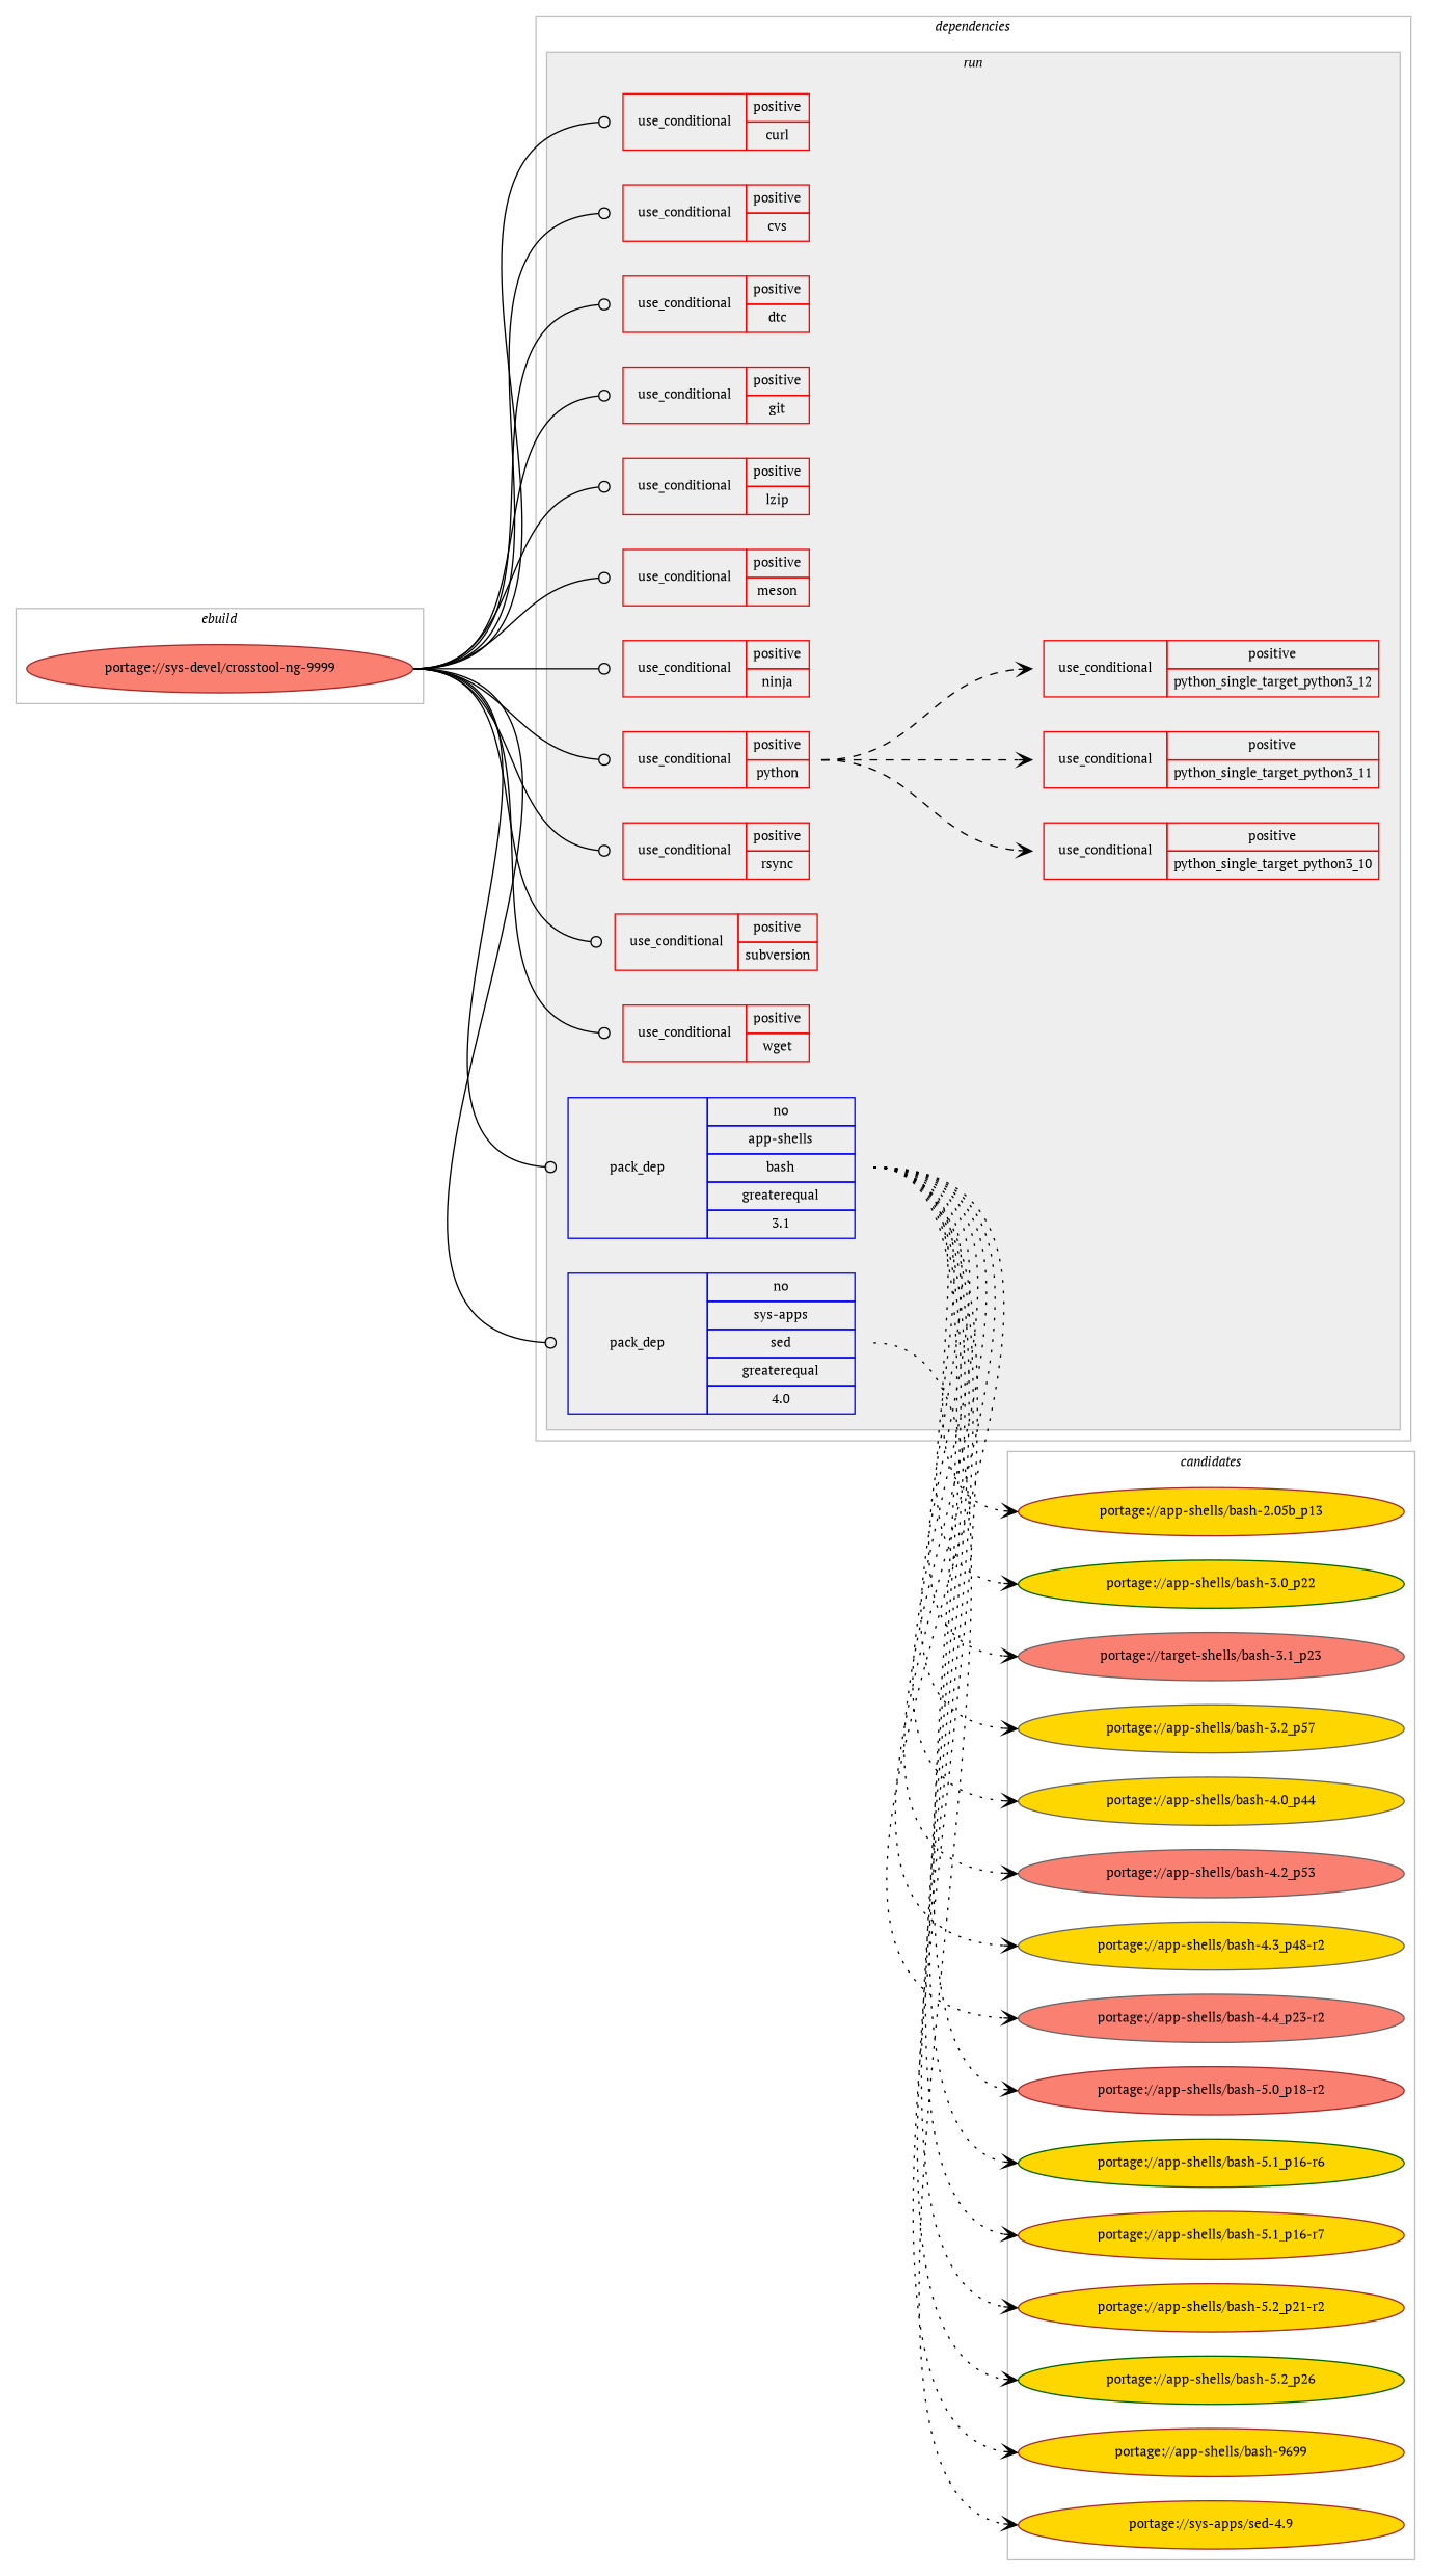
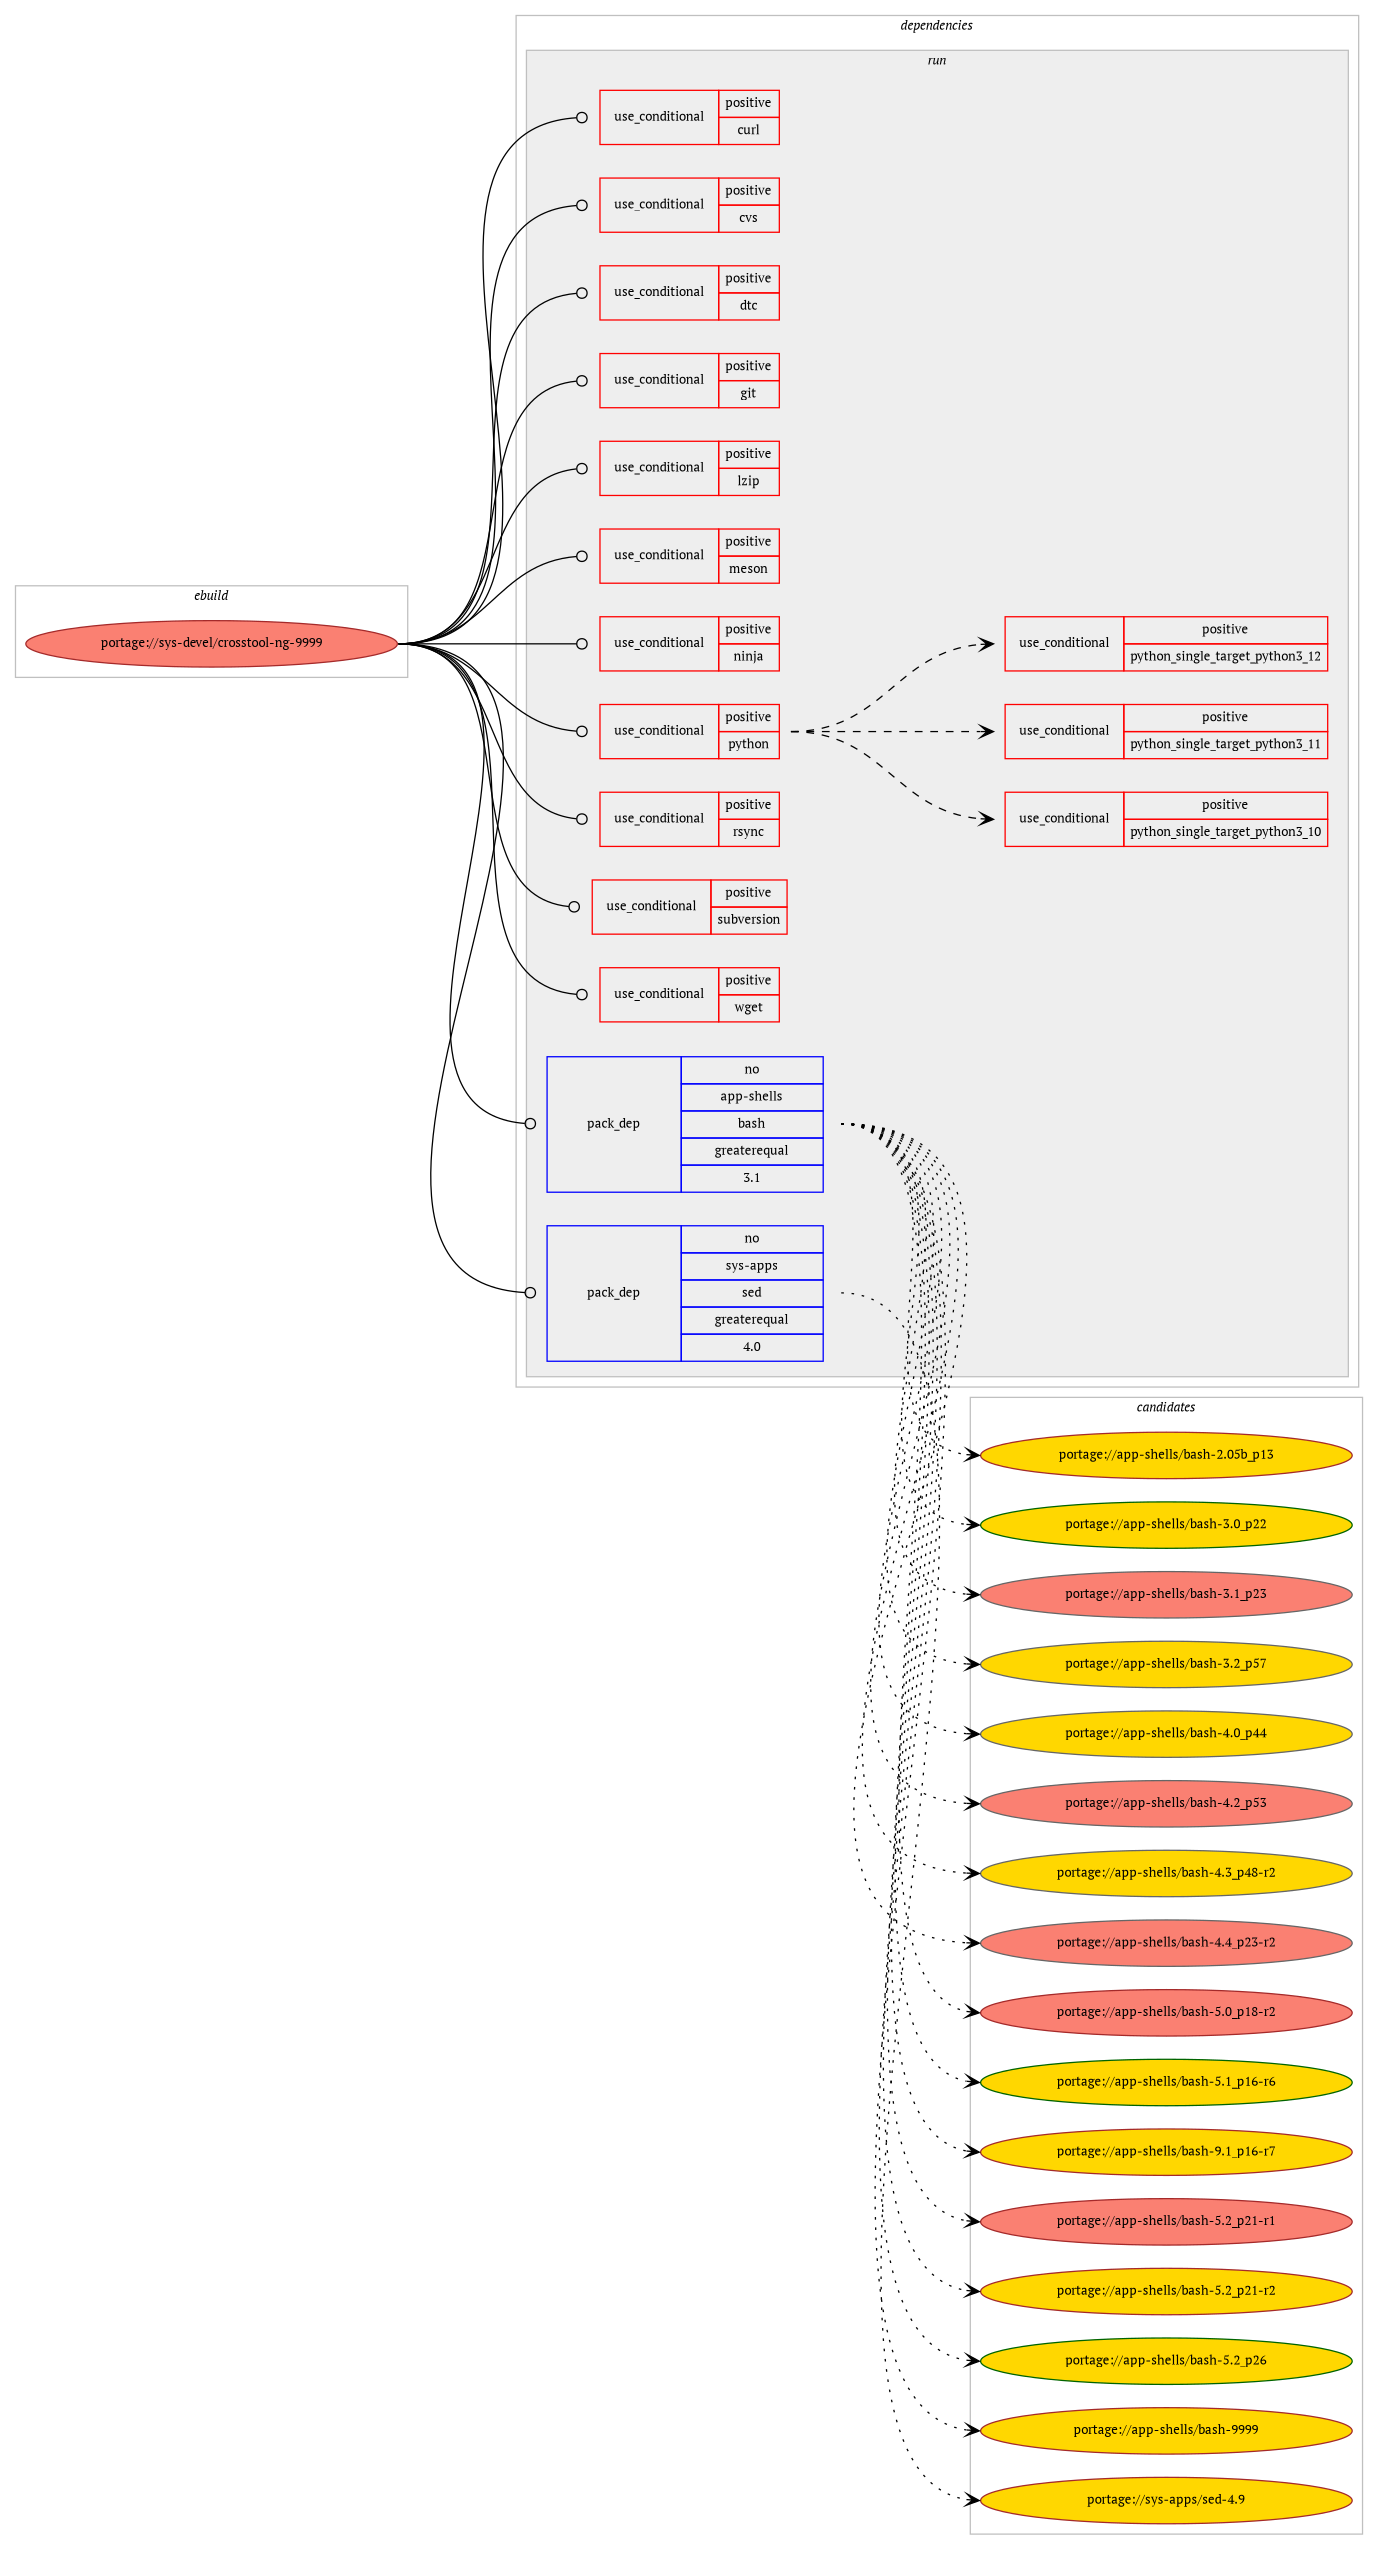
  digraph {
    compound=true
    concentrate=true
    fontname="PT Serif"
    fontsize=10
    newrank=true
    rankdir=LR
    ranksep=1.5
    node [color=red fontname="PT Serif" fontsize=10 style=filled]
    edge [arrowhead=vee fontname="PT Serif" headport=w style=dotted tailport=e weight=20]
    n1 [color=brown fillcolor=salmon label="portage://sys-devel/crosstool-ng-9999" width=4]
    n2 [label=<<TABLE BORDER="0" CELLBORDER="1" CELLSPACING="0" CELLPADDING="4"><TR><TD ROWSPAN="3" CELLPADDING="10">use_conditional</TD></TR><TR><TD>positive</TD></TR><TR><TD>curl</TD></TR></TABLE>> shape=none style=""]
    n3 [label=<<TABLE BORDER="0" CELLBORDER="1" CELLSPACING="0" CELLPADDING="4"><TR><TD ROWSPAN="3" CELLPADDING="10">use_conditional</TD></TR><TR><TD>positive</TD></TR><TR><TD>cvs</TD></TR></TABLE>> shape=none style=""]
    n4 [label=<<TABLE BORDER="0" CELLBORDER="1" CELLSPACING="0" CELLPADDING="4"><TR><TD ROWSPAN="3" CELLPADDING="10">use_conditional</TD></TR><TR><TD>positive</TD></TR><TR><TD>dtc</TD></TR></TABLE>> shape=none style=""]
    n5 [label=<<TABLE BORDER="0" CELLBORDER="1" CELLSPACING="0" CELLPADDING="4"><TR><TD ROWSPAN="3" CELLPADDING="10">use_conditional</TD></TR><TR><TD>positive</TD></TR><TR><TD>git</TD></TR></TABLE>> shape=none style=""]
    n6 [label=<<TABLE BORDER="0" CELLBORDER="1" CELLSPACING="0" CELLPADDING="4"><TR><TD ROWSPAN="3" CELLPADDING="10">use_conditional</TD></TR><TR><TD>positive</TD></TR><TR><TD>lzip</TD></TR></TABLE>> shape=none style=""]
    n7 [label=<<TABLE BORDER="0" CELLBORDER="1" CELLSPACING="0" CELLPADDING="4"><TR><TD ROWSPAN="3" CELLPADDING="10">use_conditional</TD></TR><TR><TD>positive</TD></TR><TR><TD>meson</TD></TR></TABLE>> shape=none style=""]
    n8 [label=<<TABLE BORDER="0" CELLBORDER="1" CELLSPACING="0" CELLPADDING="4"><TR><TD ROWSPAN="3" CELLPADDING="10">use_conditional</TD></TR><TR><TD>positive</TD></TR><TR><TD>ninja</TD></TR></TABLE>> shape=none style=""]
    n9 [label=<<TABLE BORDER="0" CELLBORDER="1" CELLSPACING="0" CELLPADDING="4"><TR><TD ROWSPAN="3" CELLPADDING="10">use_conditional</TD></TR><TR><TD>positive</TD></TR><TR><TD>python_single_target_python3_10</TD></TR></TABLE>> shape=none style=""]
    n10 [label=<<TABLE BORDER="0" CELLBORDER="1" CELLSPACING="0" CELLPADDING="4"><TR><TD ROWSPAN="3" CELLPADDING="10">use_conditional</TD></TR><TR><TD>positive</TD></TR><TR><TD>python_single_target_python3_11</TD></TR></TABLE>> shape=none style=""]
    n11 [label=<<TABLE BORDER="0" CELLBORDER="1" CELLSPACING="0" CELLPADDING="4"><TR><TD ROWSPAN="3" CELLPADDING="10">use_conditional</TD></TR><TR><TD>positive</TD></TR><TR><TD>python_single_target_python3_12</TD></TR></TABLE>> shape=none style=""]
    n12 [label=<<TABLE BORDER="0" CELLBORDER="1" CELLSPACING="0" CELLPADDING="4"><TR><TD ROWSPAN="3" CELLPADDING="10">use_conditional</TD></TR><TR><TD>positive</TD></TR><TR><TD>python</TD></TR></TABLE>> shape=none style=""]
    n13 [label=<<TABLE BORDER="0" CELLBORDER="1" CELLSPACING="0" CELLPADDING="4"><TR><TD ROWSPAN="3" CELLPADDING="10">use_conditional</TD></TR><TR><TD>positive</TD></TR><TR><TD>rsync</TD></TR></TABLE>> shape=none style=""]
    n14 [label=<<TABLE BORDER="0" CELLBORDER="1" CELLSPACING="0" CELLPADDING="4"><TR><TD ROWSPAN="3" CELLPADDING="10">use_conditional</TD></TR><TR><TD>positive</TD></TR><TR><TD>subversion</TD></TR></TABLE>> shape=none style=""]
    n15 [label=<<TABLE BORDER="0" CELLBORDER="1" CELLSPACING="0" CELLPADDING="4"><TR><TD ROWSPAN="3" CELLPADDING="10">use_conditional</TD></TR><TR><TD>positive</TD></TR><TR><TD>wget</TD></TR></TABLE>> shape=none style=""]
    n16 [color=blue label=<<TABLE BORDER="0" CELLBORDER="1" CELLSPACING="0" CELLPADDING="4" WIDTH="220"><TR><TD ROWSPAN="6" CELLPADDING="30">pack_dep</TD></TR><TR><TD WIDTH="110">no</TD></TR><TR><TD>app-shells</TD></TR><TR><TD>bash</TD></TR><TR><TD>greaterequal</TD></TR><TR><TD>3.1</TD></TR></TABLE>> shape=none style=""]
    n17 [color=blue label=<<TABLE BORDER="0" CELLBORDER="1" CELLSPACING="0" CELLPADDING="4" WIDTH="220"><TR><TD ROWSPAN="6" CELLPADDING="30">pack_dep</TD></TR><TR><TD WIDTH="110">no</TD></TR><TR><TD>sys-apps</TD></TR><TR><TD>sed</TD></TR><TR><TD>greaterequal</TD></TR><TR><TD>4.0</TD></TR></TABLE>> shape=none style=""]
    n18 [color=brown fillcolor=gold label="portage://app-shells/bash-2.05b_p13" width=4]
    n19 [color=darkgreen fillcolor=gold label="portage://app-shells/bash-3.0_p22" width=4]
-   n20 [color=gray40 fillcolor=salmon label="portage://target-shells/bash-3.1_p23" width=4]
+   n20 [color=gray40 fillcolor=salmon label="portage://app-shells/bash-3.1_p23" width=4]
    n21 [color=gray40 fillcolor=gold label="portage://app-shells/bash-3.2_p57" width=4]
    n22 [color=gray40 fillcolor=gold label="portage://app-shells/bash-4.0_p44" width=4]
    n23 [color=gray40 fillcolor=salmon label="portage://app-shells/bash-4.2_p53" width=4]
    n24 [color=gray40 fillcolor=gold label="portage://app-shells/bash-4.3_p48-r2" width=4]
    n25 [color=gray40 fillcolor=salmon label="portage://app-shells/bash-4.4_p23-r2" width=4]
    n26 [color=brown fillcolor=salmon label="portage://app-shells/bash-5.0_p18-r2" width=4]
    n27 [color=darkgreen fillcolor=gold label="portage://app-shells/bash-5.1_p16-r6" width=4]
-   n28 [color=brown fillcolor=gold label="portage://app-shells/bash-5.1_p16-r7" width=4]
+   n28 [color=brown fillcolor=gold label="portage://app-shells/bash-9.1_p16-r7" width=4]
+   n29 [color=brown fillcolor=salmon label="portage://app-shells/bash-5.2_p21-r1" width=4]
    n30 [color=brown fillcolor=gold label="portage://app-shells/bash-5.2_p21-r2" width=4]
    n31 [color=darkgreen fillcolor=gold label="portage://app-shells/bash-5.2_p26" width=4]
-   n32 [color=brown fillcolor=gold label="portage://app-shells/bash-9699" width=4]
+   n32 [color=brown fillcolor=gold label="portage://app-shells/bash-9999" width=4]
    n33 [color=brown fillcolor=gold label="portage://sys-apps/sed-4.9" width=4]
    subgraph cluster_1 {
      color=gray
      label=<<i>ebuild</i>>
      rank=same
      n1
    }
    subgraph cluster_2 {
      color=gray
      label=<<i>dependencies</i>>
      subgraph cluster_3 {
        color=gray
        fillcolor="#eeeeee"
        label=<<i>compile</i>>
        style=filled
      }
      subgraph cluster_4 {
        color=gray
        fillcolor="#eeeeee"
        label=<<i>compile and run</i>>
        style=filled
      }
      subgraph cluster_5 {
        color=gray
        fillcolor="#eeeeee"
        label=<<i>run</i>>
        style=filled
        subgraph sub_6 {
          color=gray
          fillcolor="#eeeeee"
          label=<<i>run</i>>
          style=filled
          n2
        }
        subgraph sub_7 {
          color=gray
          fillcolor="#eeeeee"
          label=<<i>run</i>>
          style=filled
          n3
        }
        subgraph sub_8 {
          color=gray
          fillcolor="#eeeeee"
          label=<<i>run</i>>
          style=filled
          n4
        }
        subgraph sub_9 {
          color=gray
          fillcolor="#eeeeee"
          label=<<i>run</i>>
          style=filled
          n5
        }
        subgraph sub_10 {
          color=gray
          fillcolor="#eeeeee"
          label=<<i>run</i>>
          style=filled
          n6
        }
        subgraph sub_11 {
          color=gray
          fillcolor="#eeeeee"
          label=<<i>run</i>>
          style=filled
          n7
        }
        subgraph sub_12 {
          color=gray
          fillcolor="#eeeeee"
          label=<<i>run</i>>
          style=filled
          n8
        }
        subgraph sub_13 {
          color=gray
          fillcolor="#eeeeee"
          label=<<i>run</i>>
          style=filled
          n12
          subgraph sub_14 {
            color=gray
            fillcolor="#eeeeee"
            label=<<i>run</i>>
            style=filled
            n9
          }
          subgraph sub_15 {
            color=gray
            fillcolor="#eeeeee"
            label=<<i>run</i>>
            style=filled
            n10
          }
          subgraph sub_16 {
            color=gray
            fillcolor="#eeeeee"
            label=<<i>run</i>>
            style=filled
            n11
          }
        }
        subgraph sub_17 {
          color=gray
          fillcolor="#eeeeee"
          label=<<i>run</i>>
          style=filled
          n13
        }
        subgraph sub_18 {
          color=gray
          fillcolor="#eeeeee"
          label=<<i>run</i>>
          style=filled
          n14
        }
        subgraph sub_19 {
          color=gray
          fillcolor="#eeeeee"
          label=<<i>run</i>>
          style=filled
          n15
        }
        subgraph sub_20 {
          color=gray
          fillcolor="#eeeeee"
          label=<<i>run</i>>
          style=filled
          n16
        }
        subgraph sub_21 {
          color=gray
          fillcolor="#eeeeee"
          label=<<i>run</i>>
          style=filled
          n17
        }
      }
    }
    subgraph cluster_22 {
      color=gray
      label=<<i>candidates</i>>
      rank=same
      subgraph sub_23 {
        color=black
        label=<<i>candidates</i>>
        nodesep=1
        rank=same
        n18
        n19
        n20
        n21
        n22
        n23
        n24
        n25
        n26
        n27
        n28
+       n29
        n30
        n31
        n32
      }
      subgraph sub_24 {
        color=black
        label=<<i>candidates</i>>
        nodesep=1
        rank=same
        n33
      }
    }
    n1 -> n2 [arrowhead=odot style=solid]
    n1 -> n3 [arrowhead=odot style=solid]
    n1 -> n4 [arrowhead=odot style=solid]
    n1 -> n5 [arrowhead=odot style=solid]
    n1 -> n6 [arrowhead=odot style=solid]
    n1 -> n7 [arrowhead=odot style=solid]
    n1 -> n8 [arrowhead=odot style=solid]
    n1 -> n12 [arrowhead=odot style=solid]
    n1 -> n13 [arrowhead=odot style=solid]
    n1 -> n14 [arrowhead=odot style=solid]
    n1 -> n15 [arrowhead=odot style=solid]
    n1 -> n16 [arrowhead=odot style=solid]
    n1 -> n17 [arrowhead=odot style=solid]
    n12 -> n9 [style=dashed]
    n12 -> n10 [style=dashed]
    n12 -> n11 [style=dashed]
    n16 -> n18 [weight=100]
    n16 -> n19 [weight=100]
    n16 -> n20 [weight=100]
    n16 -> n21 [weight=100]
    n16 -> n22 [weight=100]
    n16 -> n23 [weight=100]
    n16 -> n24 [weight=100]
    n16 -> n25 [weight=100]
    n16 -> n26 [weight=100]
    n16 -> n27 [weight=100]
    n16 -> n28 [weight=100]
+   n16 -> n29 [weight=100]
    n16 -> n30 [weight=100]
    n16 -> n31 [weight=100]
    n16 -> n32 [weight=100]
    n17 -> n33 [weight=100]
  }
